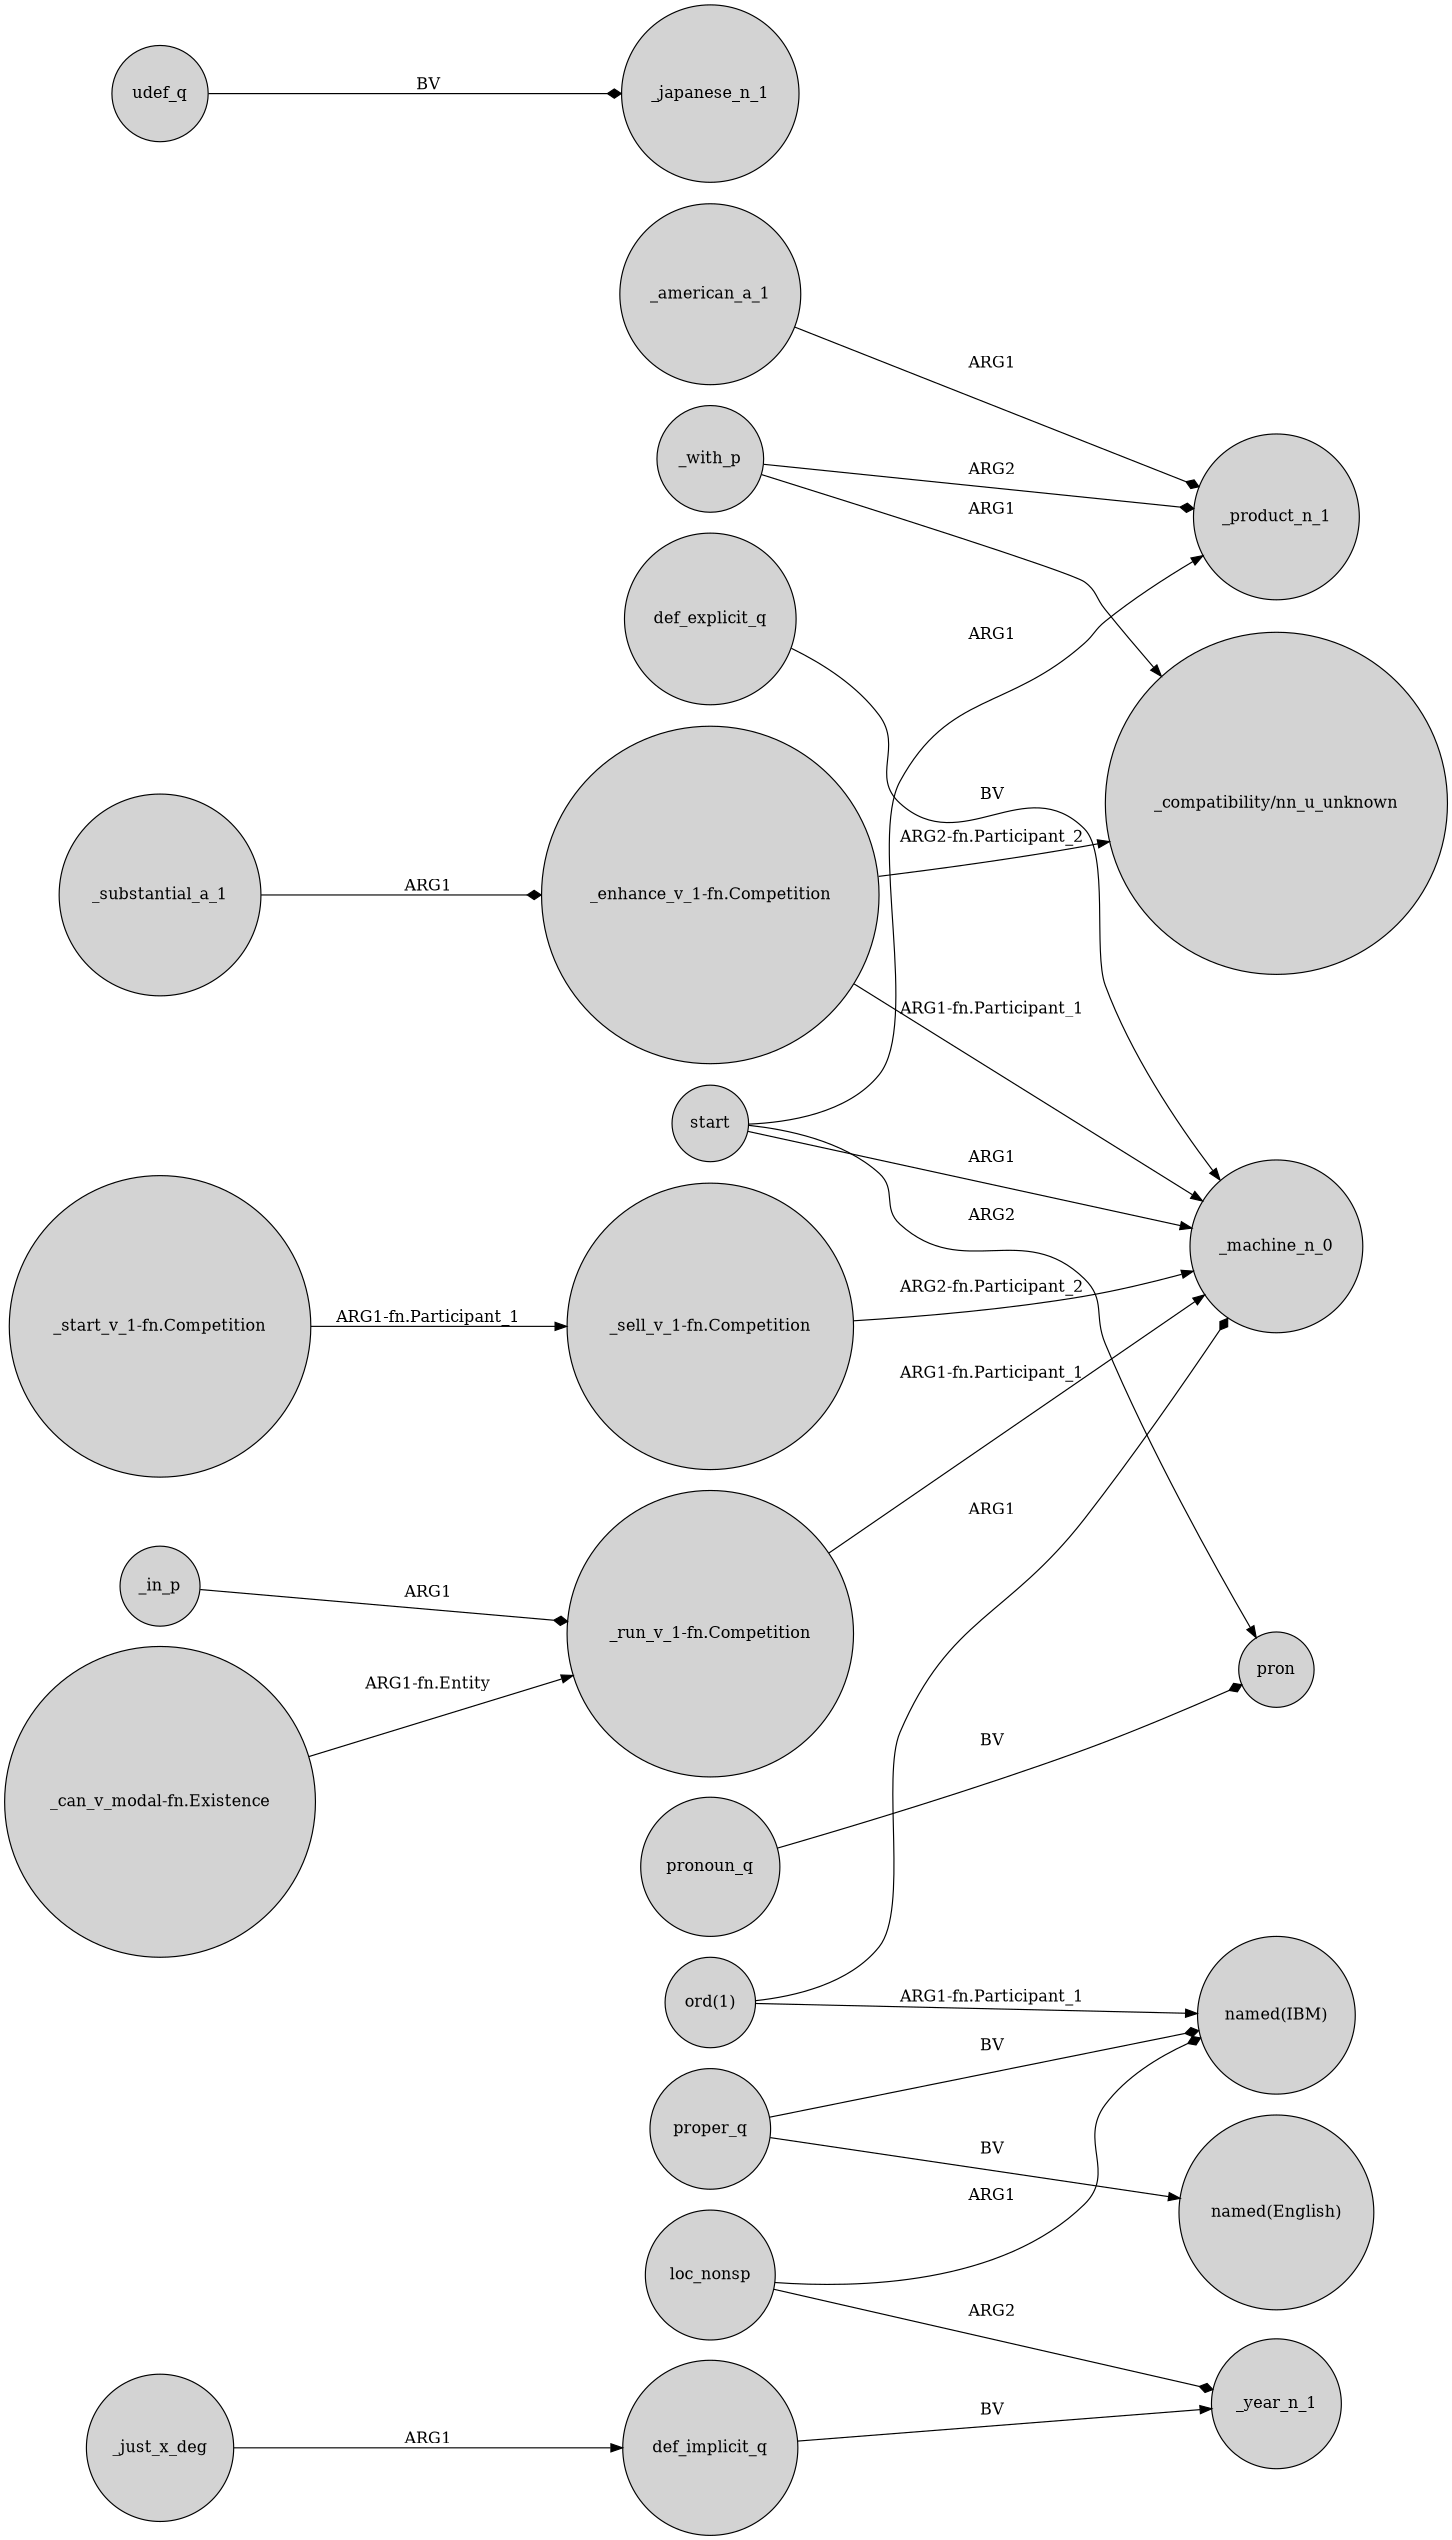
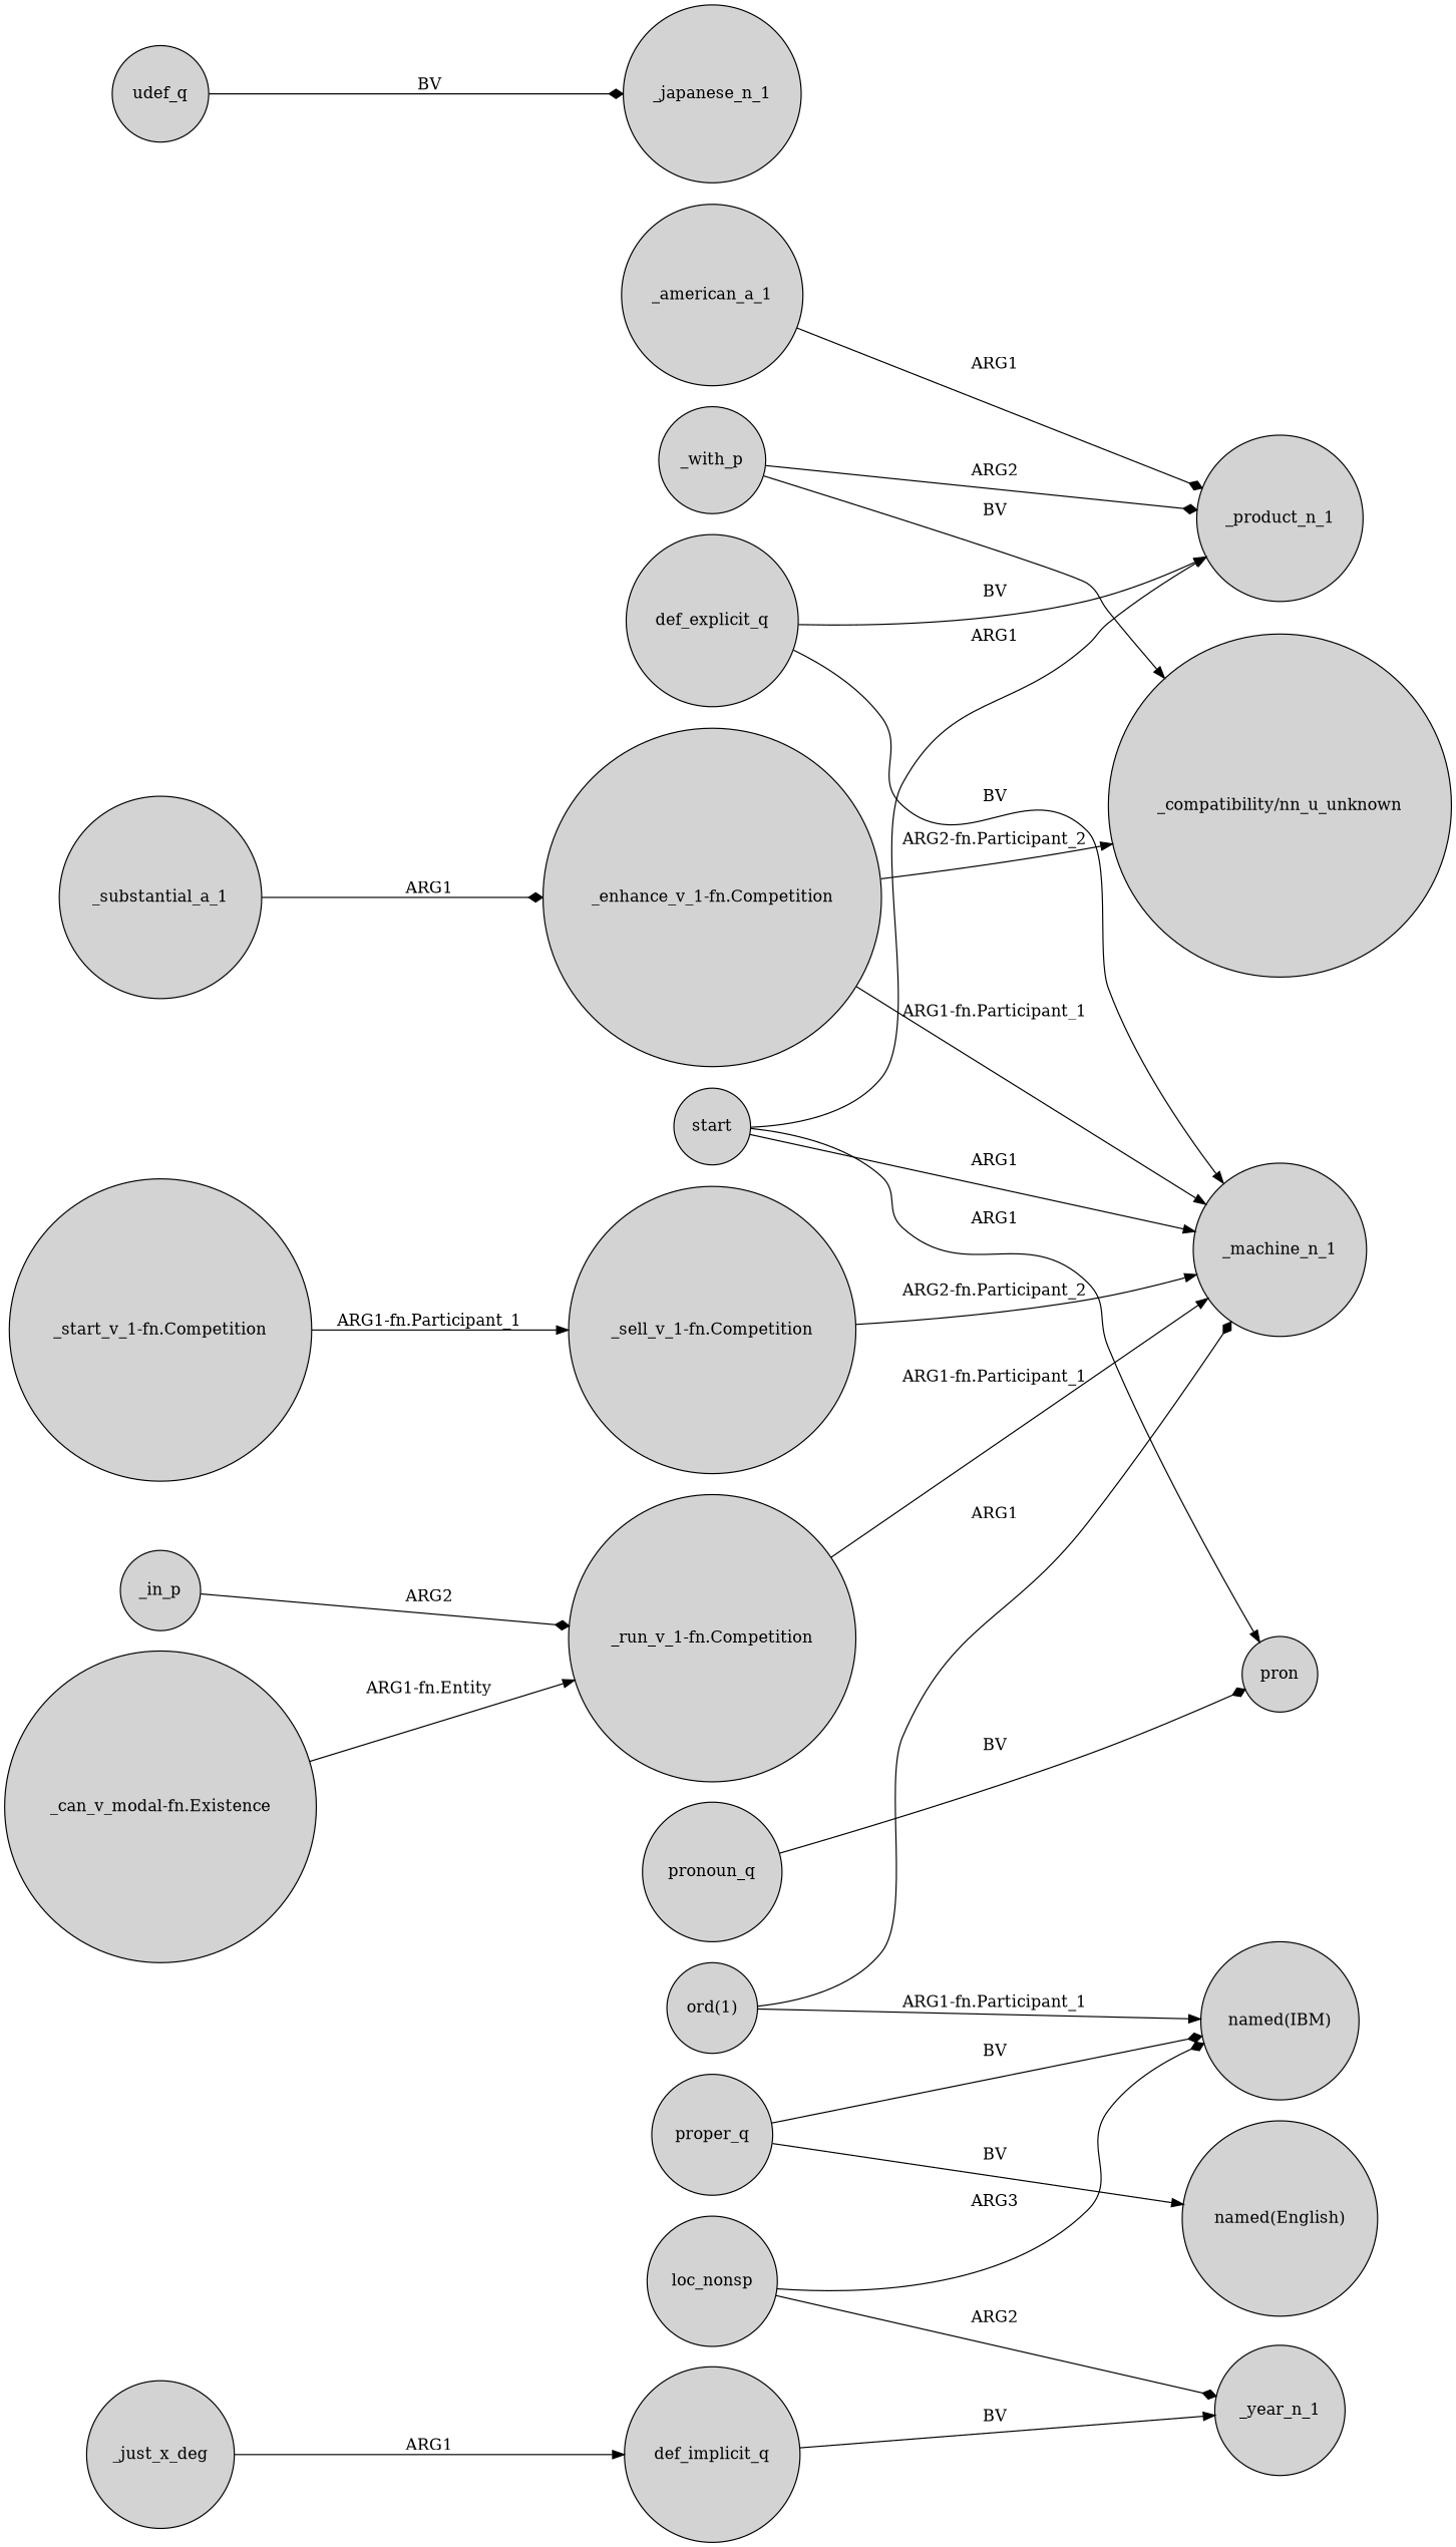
  digraph {
    rankdir=LR
    node [shape=circle style=filled]
    edge [arrowhead=normal]
    def_explicit_q
    _product_n_1
-   _machine_n_1 [label=_machine_n_0]
+   _machine_n_1
    _with_p
    "_compatibility/nn_u_unknown"
    _in_p
    "_run_v_1-fn.Competition"
    "_enhance_v_1-fn.Competition"
    def_implicit_q
    _year_n_1
    _substantial_a_1
    udef_q
    _japanese_n_1
    "_can_v_modal-fn.Existence"
    _just_x_deg
    proper_q
    "named(IBM)"
    "named(English)"
    loc_nonsp
    "_start_v_1-fn.Competition"
    "_sell_v_1-fn.Competition"
    _american_a_1
    pronoun_q
    pron
    n25 [label=start]
    "ord(1)"
+   def_explicit_q -> _product_n_1 [label=BV]
    def_explicit_q -> _machine_n_1 [label=BV]
    _with_p -> _product_n_1 [arrowhead=diamond label=ARG2]
-   _with_p -> "_compatibility/nn_u_unknown" [label=ARG1]
-   _in_p -> "_run_v_1-fn.Competition" [arrowhead=diamond label=ARG1]
+   _with_p -> "_compatibility/nn_u_unknown" [label=BV]
+   _in_p -> "_run_v_1-fn.Competition" [arrowhead=diamond label=ARG2]
    "_run_v_1-fn.Competition" -> _machine_n_1 [label="ARG1-fn.Participant_1"]
    "_enhance_v_1-fn.Competition" -> _machine_n_1 [label="ARG1-fn.Participant_1"]
    "_enhance_v_1-fn.Competition" -> "_compatibility/nn_u_unknown" [label="ARG2-fn.Participant_2"]
    def_implicit_q -> _year_n_1 [label=BV]
    _substantial_a_1 -> "_enhance_v_1-fn.Competition" [arrowhead=diamond label=ARG1]
    udef_q -> _japanese_n_1 [arrowhead=diamond label=BV]
    "_can_v_modal-fn.Existence" -> "_run_v_1-fn.Competition" [label="ARG1-fn.Entity"]
    _just_x_deg -> def_implicit_q [label=ARG1]
    proper_q -> "named(IBM)" [arrowhead=diamond label=BV]
    proper_q -> "named(English)" [label=BV]
    loc_nonsp -> _year_n_1 [arrowhead=diamond label=ARG2]
-   loc_nonsp -> "named(IBM)" [arrowhead=diamond label=ARG1]
+   loc_nonsp -> "named(IBM)" [arrowhead=diamond label=ARG3]
    "_start_v_1-fn.Competition" -> "_sell_v_1-fn.Competition" [label="ARG1-fn.Participant_1"]
    "_sell_v_1-fn.Competition" -> _machine_n_1 [label="ARG2-fn.Participant_2"]
    _american_a_1 -> _product_n_1 [arrowhead=diamond label=ARG1]
    pronoun_q -> pron [arrowhead=diamond label=BV]
    n25 -> _product_n_1 [label=ARG1]
    n25 -> _machine_n_1 [label=ARG1]
-   n25 -> pron [label=ARG2]
+   n25 -> pron [label=ARG1]
    "ord(1)" -> _machine_n_1 [arrowhead=diamond label=ARG1]
    "ord(1)" -> "named(IBM)" [label="ARG1-fn.Participant_1"]
  }
